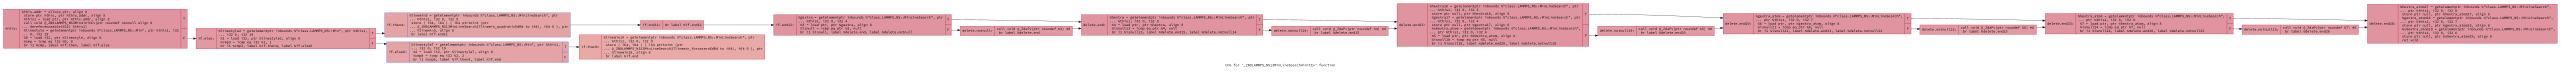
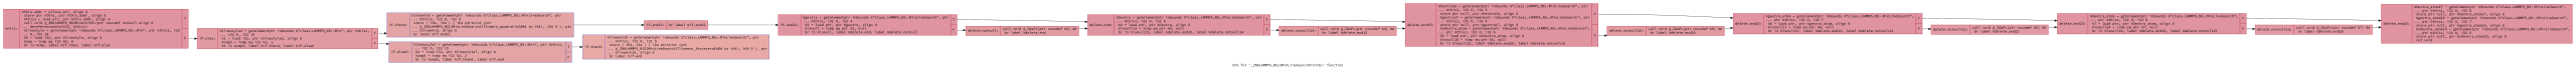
  digraph {
    fontname="Source Code Pro"
    label="CFG for '_ZN9LAMMPS_NS13MinLineSearch4initEv' function"
    rankdir=LR
    node [color="#b70d28ff" fillcolor="#b70d2870" fontname="Source Code Pro" shape=record style=filled]
    edge [fontname="Source Code Pro"]
    n1 [label="{entry:\l|  %this.addr = alloca ptr, align 8\l  store ptr %this, ptr %this.addr, align 8\l  %this1 = load ptr, ptr %this.addr, align 8\l  call void @_ZN9LAMMPS_NS3Min4initEv(ptr noundef nonnull align 8\l... dereferenceable(632) %this1)\l  %linestyle = getelementptr inbounds %\"class.LAMMPS_NS::Min\", ptr %this1, i32\l... 0, i32 19\l  %0 = load i32, ptr %linestyle, align 8\l  %cmp = icmp eq i32 %0, 0\l  br i1 %cmp, label %if.then, label %if.else\l|{<s0>T|<s1>F}}"]
    n2 [fillcolor="#bb1b2c70" label="{if.else:\l|  %linestyle2 = getelementptr inbounds %\"class.LAMMPS_NS::Min\", ptr %this1,\l... i32 0, i32 19\l  %1 = load i32, ptr %linestyle2, align 8\l  %cmp3 = icmp eq i32 %1, 1\l  br i1 %cmp3, label %if.then4, label %if.else6\l|{<s0>T|<s1>F}}"]
    n3 [color="#3d50c3ff" fillcolor="#c32e3170" label="{if.then4:\l|  %linemin5 = getelementptr inbounds %\"class.LAMMPS_NS::MinLineSearch\", ptr\l... %this1, i32 0, i32 9\l  store \{ i64, i64 \} \{ i64 ptrtoint (ptr\l... @_ZN9LAMMPS_NS13MinLineSearch17linemin_quadraticEdRd to i64), i64 0 \}, ptr\l... %linemin5, align 8\l  br label %if.end11\l}"]
    n4 [color="#3d50c3ff" fillcolor="#c32e3170" label="{if.else6:\l|  %linestyle7 = getelementptr inbounds %\"class.LAMMPS_NS::Min\", ptr %this1,\l... i32 0, i32 19\l  %2 = load i32, ptr %linestyle7, align 8\l  %cmp8 = icmp eq i32 %2, 2\l  br i1 %cmp8, label %if.then9, label %if.end\l|{<s0>T|<s1>F}}"]
    n5 [label="{if.end12:\l|  %gextra = getelementptr inbounds %\"class.LAMMPS_NS::MinLineSearch\", ptr\l... %this1, i32 0, i32 4\l  %3 = load ptr, ptr %gextra, align 8\l  %isnull = icmp eq ptr %3, null\l  br i1 %isnull, label %delete.end, label %delete.notnull\l|{<s0>T|<s1>F}}"]
    n6 [label="{delete.end:\l|  %hextra = getelementptr inbounds %\"class.LAMMPS_NS::MinLineSearch\", ptr\l... %this1, i32 0, i32 5\l  %4 = load ptr, ptr %hextra, align 8\l  %isnull13 = icmp eq ptr %4, null\l  br i1 %isnull13, label %delete.end15, label %delete.notnull14\l|{<s0>T|<s1>F}}"]
    n7 [fillcolor="#bb1b2c70" label="{delete.notnull:\l|  call void @_ZdaPv(ptr noundef %3) #8\l  br label %delete.end\l}"]
    n8 [fillcolor="#bb1b2c70" label="{if.end11:\l|  br label %if.end12\l}"]
-   n9 [fillcolor="#ca3b3770" label="{if.then9:\l|  %linemin10 = getelementptr inbounds %\"class.LAMMPS_NS::MinLineSearch\", ptr\l... %this1, i32 0, i32 9\l  store \{ i64, i64 \} \{ i64 ptrtoint (ptr\l... @_ZN9LAMMPS_NS13MinLineSearch17linemin_forcezeroEdRd to i64), i64 0 \}, ptr\l... %linemin10, align 8\l  br label %if.end\l}"]
+   n9 [color="#3d50c3ff" fillcolor="#ca3b3770" label="{if.then9:\l|  %linemin10 = getelementptr inbounds %\"class.LAMMPS_NS::MinLineSearch\", ptr\l... %this1, i32 0, i32 9\l  store \{ i64, i64 \} \{ i64 ptrtoint (ptr\l... @_ZN9LAMMPS_NS13MinLineSearch17linemin_forcezeroEdRd to i64), i64 0 \}, ptr\l... %linemin10, align 8\l  br label %if.end\l}"]
    n10 [label="{delete.end15:\l|  %hextra16 = getelementptr inbounds %\"class.LAMMPS_NS::MinLineSearch\", ptr\l... %this1, i32 0, i32 5\l  store ptr null, ptr %hextra16, align 8\l  %gextra17 = getelementptr inbounds %\"class.LAMMPS_NS::MinLineSearch\", ptr\l... %this1, i32 0, i32 4\l  store ptr null, ptr %gextra17, align 8\l  %x0extra_atom = getelementptr inbounds %\"class.LAMMPS_NS::MinLineSearch\",\l... ptr %this1, i32 0, i32 6\l  %5 = load ptr, ptr %x0extra_atom, align 8\l  %isnull18 = icmp eq ptr %5, null\l  br i1 %isnull18, label %delete.end20, label %delete.notnull19\l|{<s0>T|<s1>F}}"]
    n11 [fillcolor="#bb1b2c70" label="{delete.notnull14:\l|  call void @_ZdaPv(ptr noundef %4) #8\l  br label %delete.end15\l}"]
    n12 [label="{delete.end20:\l|  %gextra_atom = getelementptr inbounds %\"class.LAMMPS_NS::MinLineSearch\",\l... ptr %this1, i32 0, i32 7\l  %6 = load ptr, ptr %gextra_atom, align 8\l  %isnull21 = icmp eq ptr %6, null\l  br i1 %isnull21, label %delete.end23, label %delete.notnull22\l|{<s0>T|<s1>F}}"]
    n13 [fillcolor="#bb1b2c70" label="{delete.notnull19:\l|  call void @_ZdaPv(ptr noundef %5) #8\l  br label %delete.end20\l}"]
    n14 [label="{delete.end23:\l|  %hextra_atom = getelementptr inbounds %\"class.LAMMPS_NS::MinLineSearch\",\l... ptr %this1, i32 0, i32 8\l  %7 = load ptr, ptr %hextra_atom, align 8\l  %isnull24 = icmp eq ptr %7, null\l  br i1 %isnull24, label %delete.end26, label %delete.notnull25\l|{<s0>T|<s1>F}}"]
    n15 [fillcolor="#bb1b2c70" label="{delete.notnull22:\l|  call void @_ZdaPv(ptr noundef %6) #8\l  br label %delete.end23\l}"]
    n16 [label="{delete.end26:\l|  %hextra_atom27 = getelementptr inbounds %\"class.LAMMPS_NS::MinLineSearch\",\l... ptr %this1, i32 0, i32 8\l  store ptr null, ptr %hextra_atom27, align 8\l  %gextra_atom28 = getelementptr inbounds %\"class.LAMMPS_NS::MinLineSearch\",\l... ptr %this1, i32 0, i32 7\l  store ptr null, ptr %gextra_atom28, align 8\l  %x0extra_atom29 = getelementptr inbounds %\"class.LAMMPS_NS::MinLineSearch\",\l... ptr %this1, i32 0, i32 6\l  store ptr null, ptr %x0extra_atom29, align 8\l  ret void\l}"]
    n17 [fillcolor="#bb1b2c70" label="{delete.notnull25:\l|  call void @_ZdaPv(ptr noundef %7) #8\l  br label %delete.end26\l}"]
    n1 -> n2 [tailport=s1]
    n2 -> n3 [tailport=s0]
    n2 -> n4 [tailport=s1]
    n3 -> n8
    n4 -> n9 [tailport=s0]
    n5 -> n6 [tailport=s0]
    n5 -> n7 [tailport=s1]
    n6 -> n10 [tailport=s0]
    n6 -> n11 [tailport=s1]
    n7 -> n6
    n8 -> n5
    n10 -> n12 [tailport=s0]
    n10 -> n13 [tailport=s1]
    n11 -> n10
    n12 -> n14 [tailport=s0]
    n12 -> n15 [tailport=s1]
    n13 -> n12
    n14 -> n16 [tailport=s0]
    n14 -> n17 [tailport=s1]
    n15 -> n14
    n17 -> n16
  }
